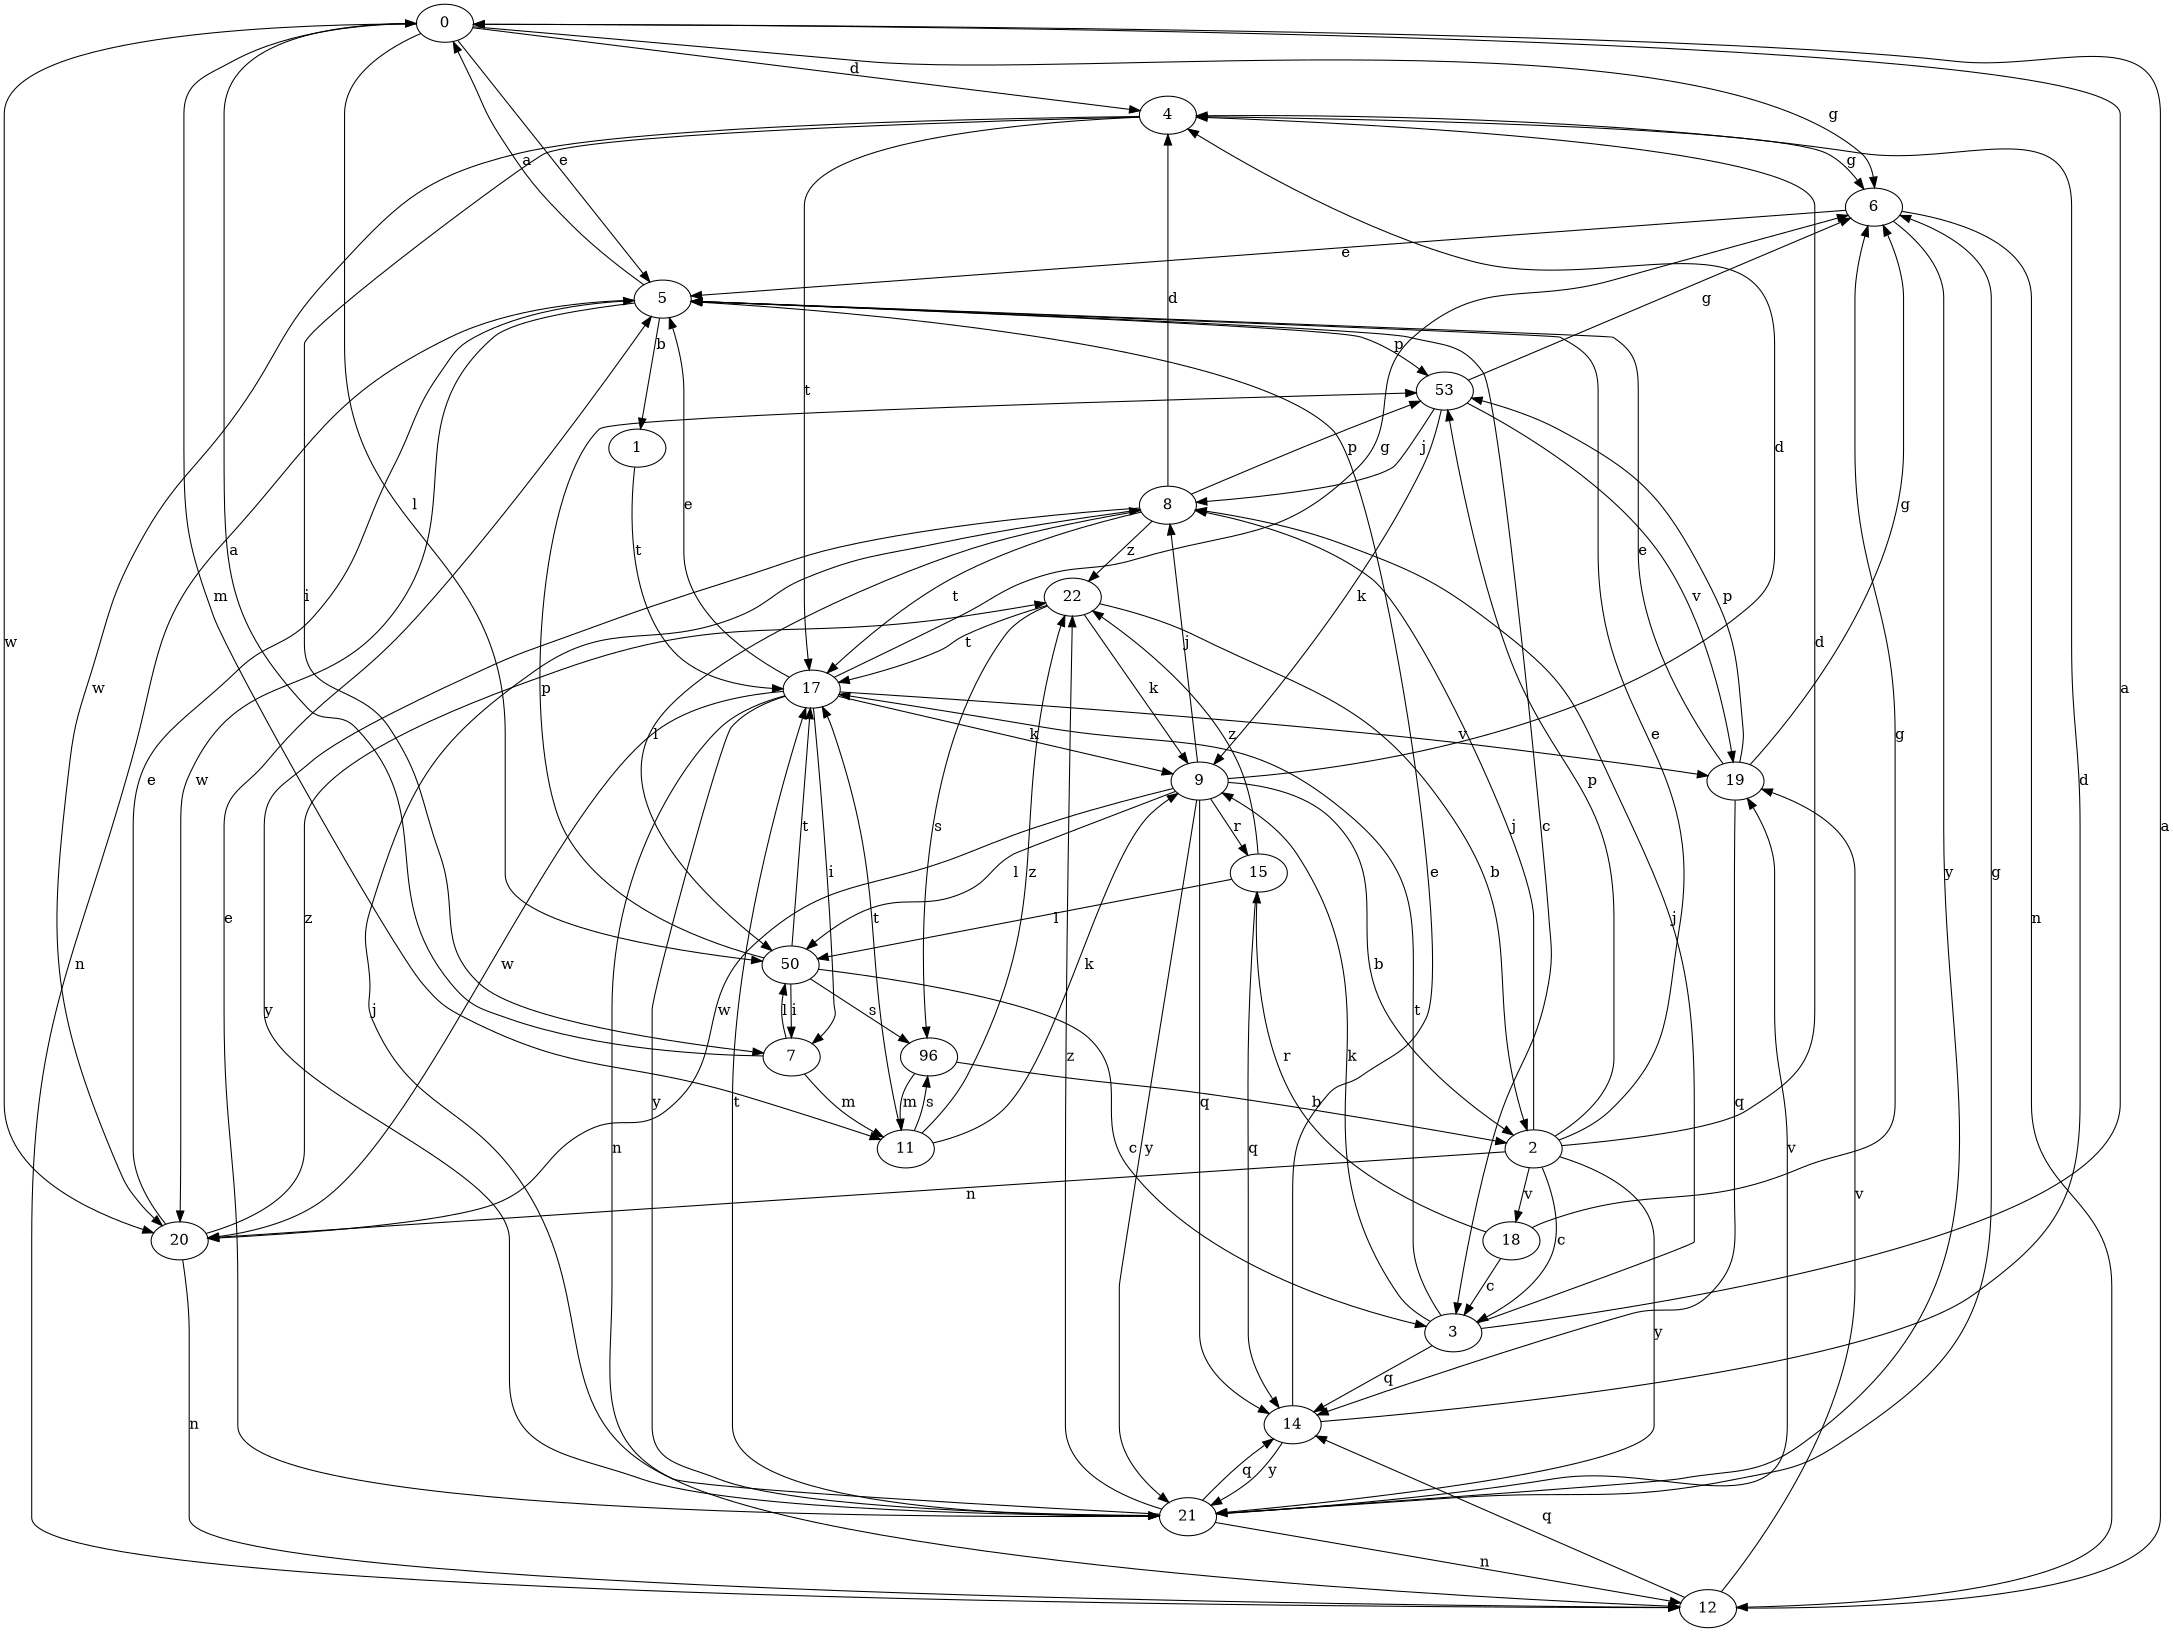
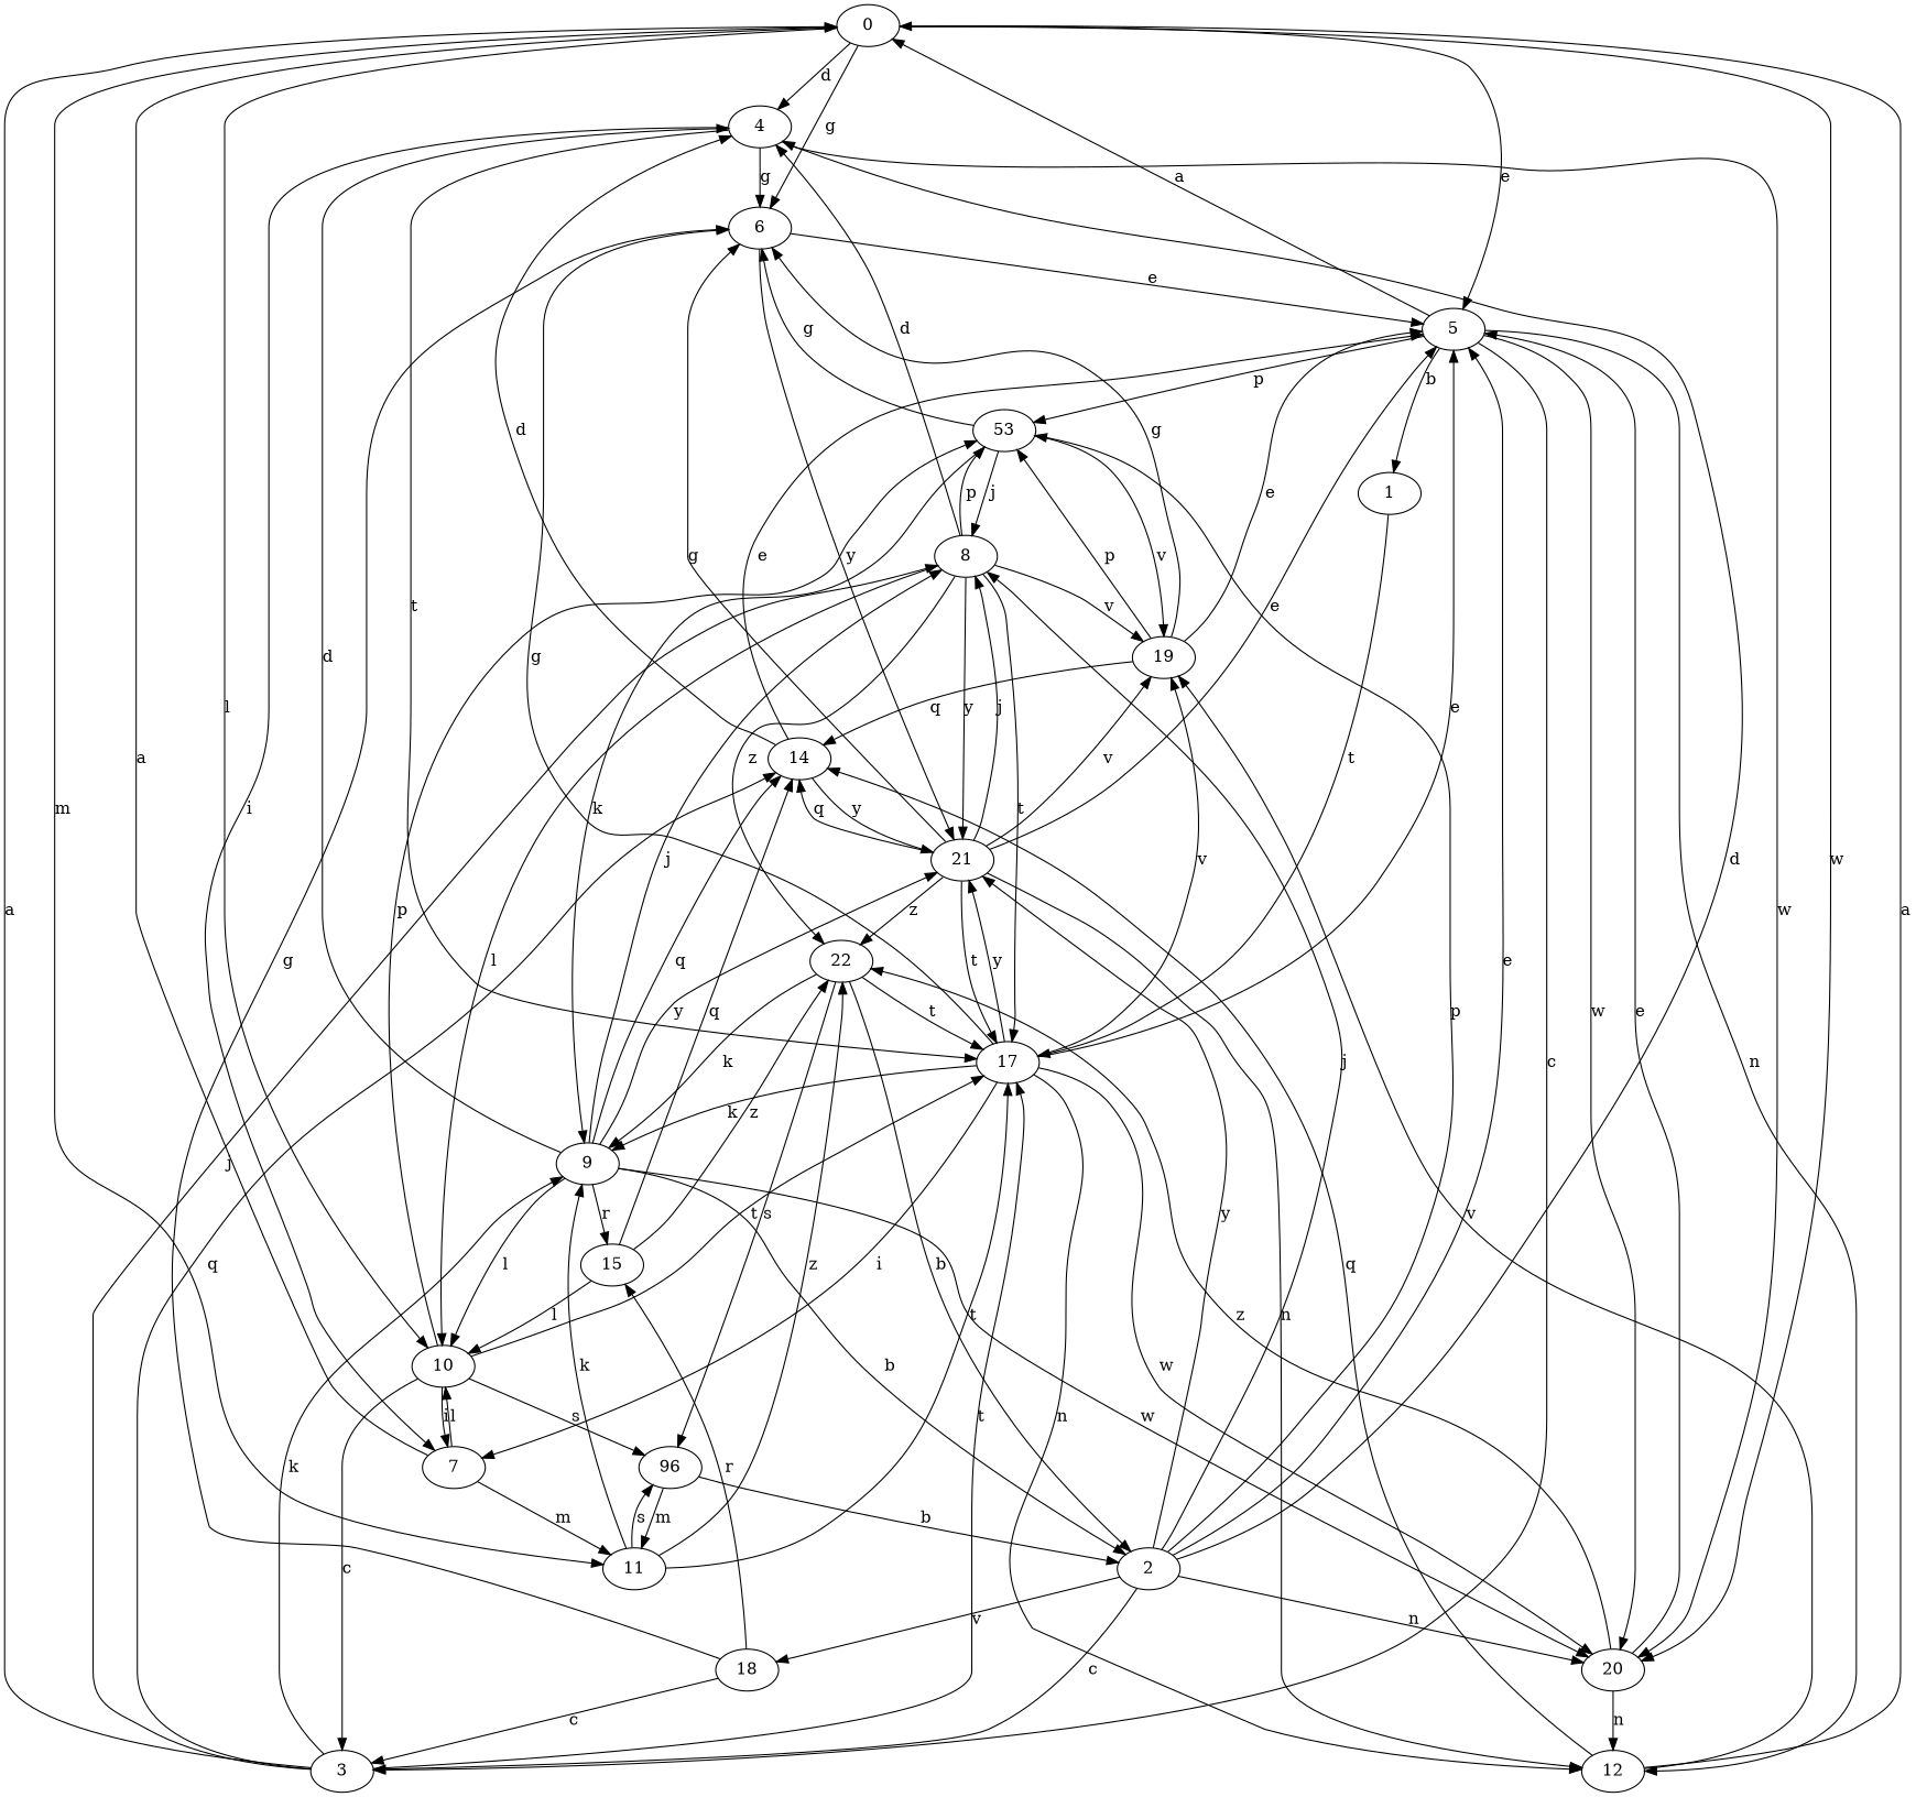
  strict digraph {
    0
    4
    5
    6
-   10 [label=50]
+   10
    11
    20
    17
    7
    1
    3
    12
    n13 [label=53]
    21
    n15 [label=96]
    9
    22
    19
    2
    8
    18
    14
    15
    0 -> 4 [label=d]
    0 -> 5 [label=e]
    0 -> 6 [label=g]
    0 -> 10 [label=l]
    0 -> 11 [label=m]
    0 -> 20 [label=w]
    4 -> 6 [label=g]
    4 -> 20 [label=w]
    4 -> 17 [label=t]
    4 -> 7 [label=i]
    5 -> 0 [label=a]
    5 -> 20 [label=w]
    5 -> 1 [label=b]
    5 -> 3 [label=c]
    5 -> 12 [label=n]
    5 -> n13 [label=p]
    6 -> 5 [label=e]
-   6 -> 12 [label=n]
    6 -> 21 [label=y]
    10 -> 17 [label=t]
    10 -> 7 [label=i]
    10 -> 3 [label=c]
    10 -> n13 [label=p]
    10 -> n15 [label=s]
    11 -> 17 [label=t]
    11 -> n15 [label=s]
    11 -> 9 [label=k]
    11 -> 22 [label=z]
    20 -> 5 [label=e]
    20 -> 12 [label=n]
    20 -> 22 [label=z]
    17 -> 5 [label=e]
    17 -> 6 [label=g]
    17 -> 20 [label=w]
    17 -> 7 [label=i]
    17 -> 12 [label=n]
    17 -> 21 [label=y]
    17 -> 9 [label=k]
    17 -> 19 [label=v]
    7 -> 0 [label=a]
    7 -> 10 [label=l]
    7 -> 11 [label=m]
    1 -> 17 [label=t]
    3 -> 0 [label=a]
    3 -> 17 [label=t]
    3 -> 9 [label=k]
    3 -> 8 [label=j]
    3 -> 14 [label=q]
    12 -> 0 [label=a]
    12 -> 19 [label=v]
    12 -> 14 [label=q]
    n13 -> 6 [label=g]
    n13 -> 9 [label=k]
    n13 -> 19 [label=v]
    n13 -> 8 [label=j]
    21 -> 5 [label=e]
    21 -> 6 [label=g]
    21 -> 17 [label=t]
    21 -> 12 [label=n]
    21 -> 22 [label=z]
    21 -> 19 [label=v]
    21 -> 8 [label=j]
    21 -> 14 [label=q]
    n15 -> 11 [label=m]
    n15 -> 2 [label=b]
    9 -> 4 [label=d]
    9 -> 10 [label=l]
    9 -> 20 [label=w]
    9 -> 21 [label=y]
    9 -> 2 [label=b]
    9 -> 8 [label=j]
    9 -> 14 [label=q]
    9 -> 15 [label=r]
    22 -> 17 [label=t]
    22 -> n15 [label=s]
    22 -> 9 [label=k]
    22 -> 2 [label=b]
    19 -> 5 [label=e]
    19 -> 6 [label=g]
    19 -> n13 [label=p]
    19 -> 14 [label=q]
    2 -> 4 [label=d]
    2 -> 5 [label=e]
    2 -> 20 [label=n]
    2 -> 3 [label=c]
    2 -> n13 [label=p]
    2 -> 21 [label=y]
    2 -> 8 [label=j]
    2 -> 18 [label=v]
    8 -> 4 [label=d]
    8 -> 10 [label=l]
    8 -> 17 [label=t]
    8 -> n13 [label=p]
    8 -> 21 [label=y]
    8 -> 22 [label=z]
+   8 -> 19 [label=v]
    18 -> 6 [label=g]
    18 -> 3 [label=c]
    18 -> 15 [label=r]
    14 -> 4 [label=d]
    14 -> 5 [label=e]
    14 -> 21 [label=y]
    15 -> 10 [label=l]
    15 -> 22 [label=z]
    15 -> 14 [label=q]
  }
